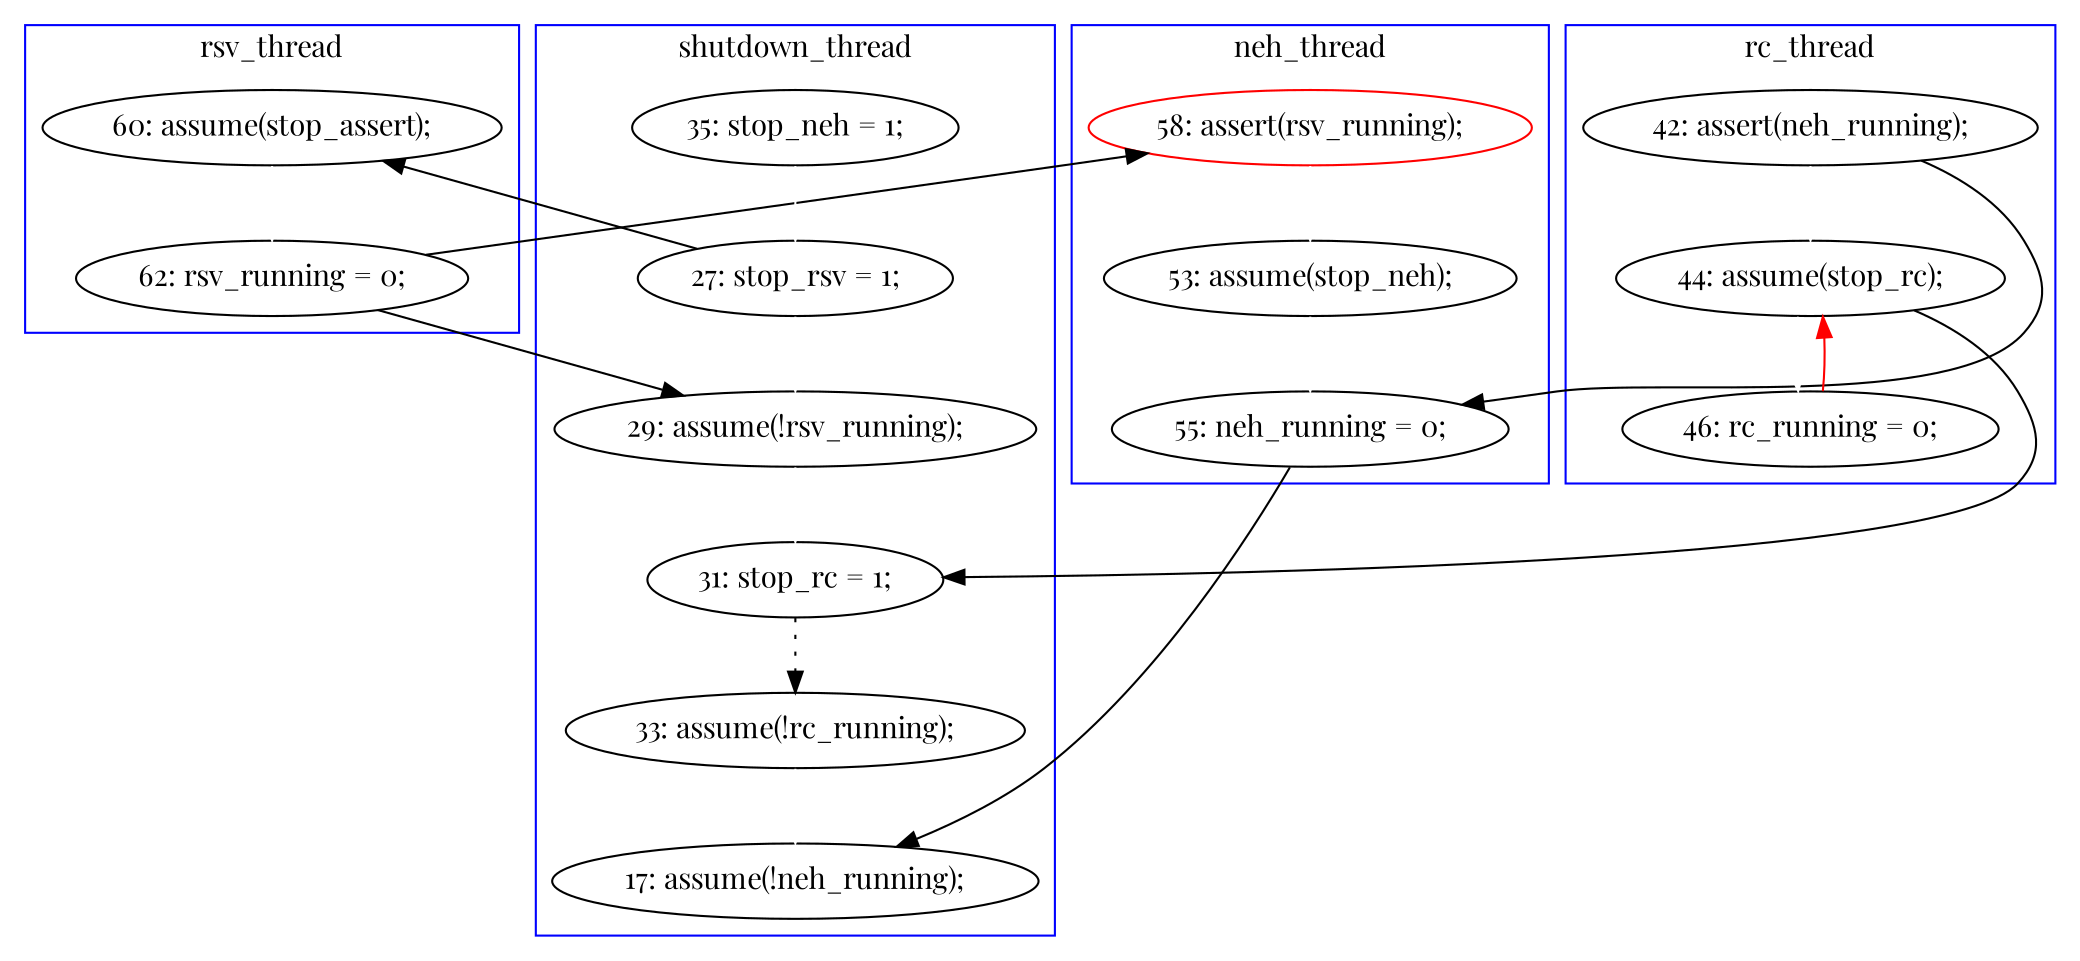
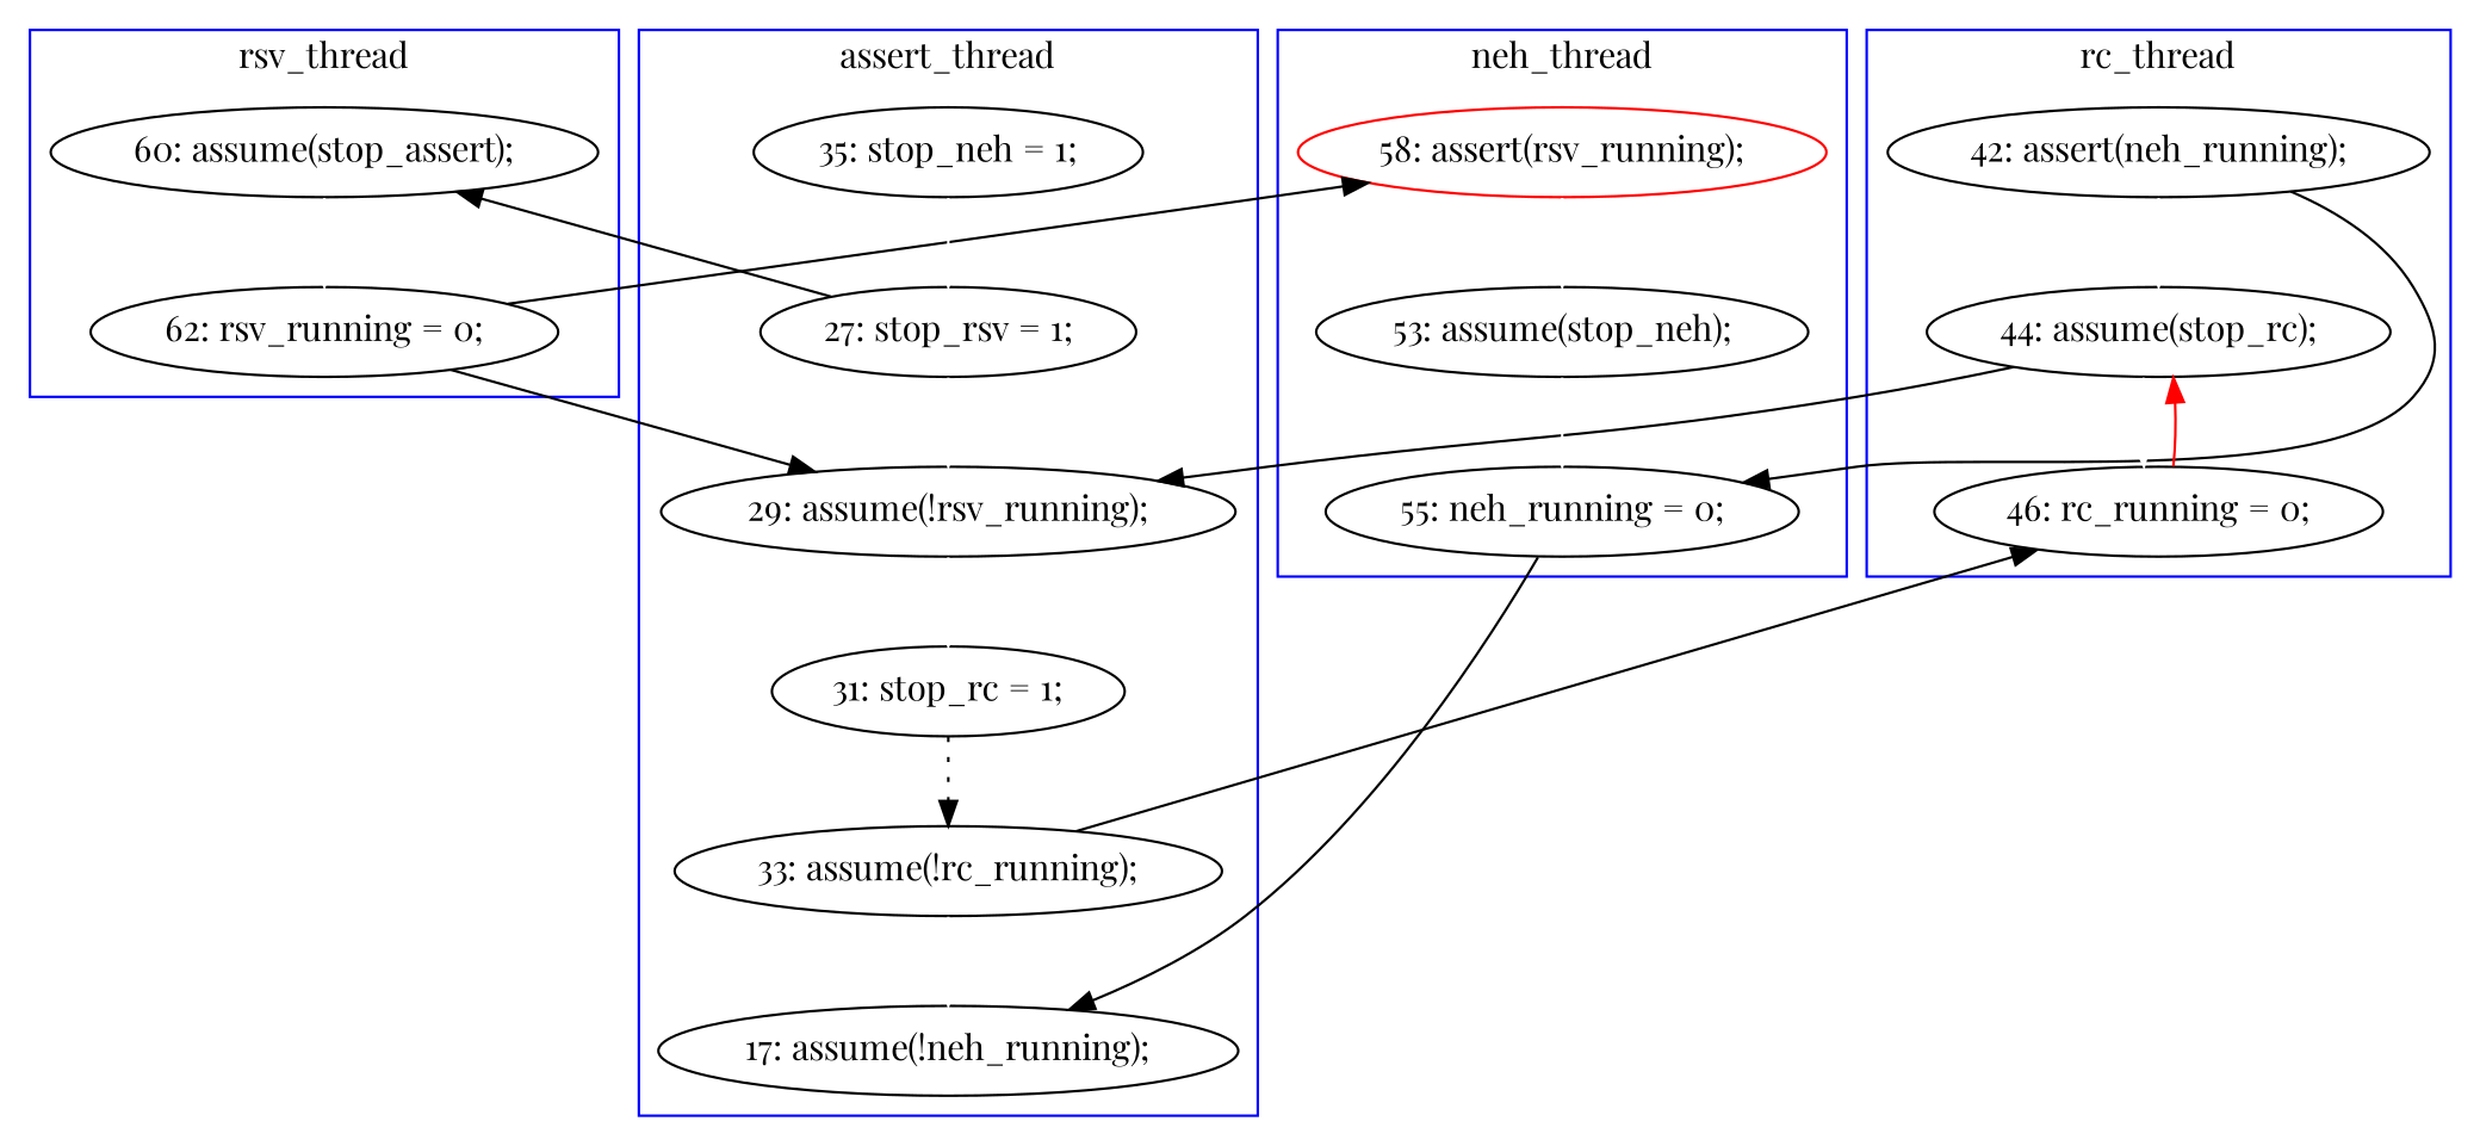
  digraph {
    fontname="Playfair Display"
    node [fontname="Playfair Display"]
    edge [color=white fontname="Playfair Display" style=solid]
    n1 [label="60: assume(stop_assert);"]
    n2 [label="62: rsv_running = 0;"]
    n3 [label="42: assert(neh_running);"]
    n4 [label="44: assume(stop_rc);"]
    n5 [label="46: rc_running = 0;"]
    n6 [label="27: stop_rsv = 1;"]
    n7 [label="31: stop_rc = 1;"]
    n8 [label="29: assume(!rsv_running);"]
    n9 [label="33: assume(!rc_running);"]
    n10 [label="17: assume(!neh_running);"]
    n11 [label="35: stop_neh = 1;"]
    n12 [label="53: assume(stop_neh);"]
    n13 [label="55: neh_running = 0;"]
    n14 [color=red label="58: assert(rsv_running);"]
    subgraph cluster_1 {
      color=blue
      label=rsv_thread
      n1
      n2
    }
    subgraph cluster_2 {
      color=blue
      label=rc_thread
      n3
      n4
      n5
    }
    subgraph cluster_3 {
      color=blue
-     label=shutdown_thread
+     label=assert_thread
      n6
      n7
      n8
      n9
      n10
      n11
    }
    subgraph cluster_4 {
      color=blue
      label=neh_thread
      n12
      n13
      n14
    }
    n1 -> n2
    n2 -> n8 [color=black constraint=false]
    n2 -> n14 [color=black constraint=false]
    n3 -> n4
    n3 -> n13 [color=black constraint=false]
    n4 -> n5
-   n4 -> n7 [color=black constraint=false]
+   n4 -> n8 [color=black constraint=false]
    n5 -> n4 [color=red constraint=false]
    n6 -> n1 [color=black constraint=false]
    n6 -> n8
    n7 -> n9 [color=black style=dotted]
    n8 -> n7
+   n9 -> n5 [color=black constraint=false]
    n9 -> n10
    n11 -> n6
    n12 -> n13
    n13 -> n10 [color=black constraint=false]
    n14 -> n12
  }
